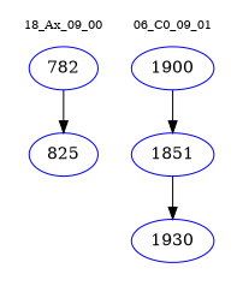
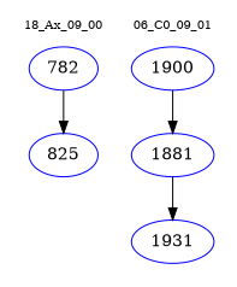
  digraph {
    node [color=blue]
    edge [color=black]
    n1 [label=782]
    n2 [label=825]
    n3 [label=1900]
-   n4 [label=1851]
-   n5 [label=1930]
+   n4 [label=1881]
+   n5 [label=1931]
    subgraph cluster_1 {
      color=white
      fontsize=10
      label="18_Ax_09_00"
      n1
      n2
    }
    subgraph cluster_2 {
      color=white
      fontsize=10
      label="06_C0_09_01"
      n3
      n4
      n5
    }
    n1 -> n2
    n3 -> n4
    n4 -> n5
  }
